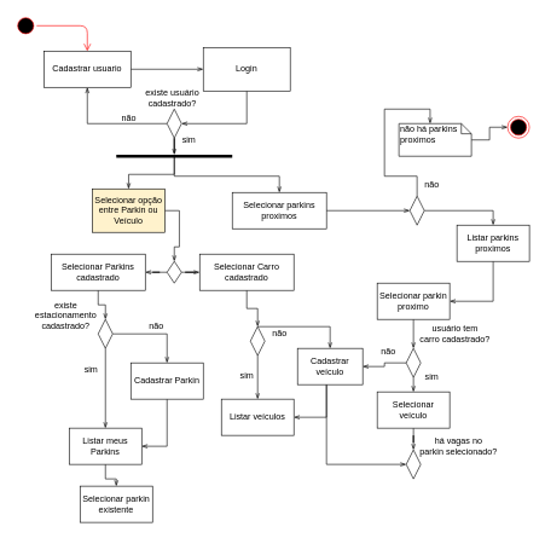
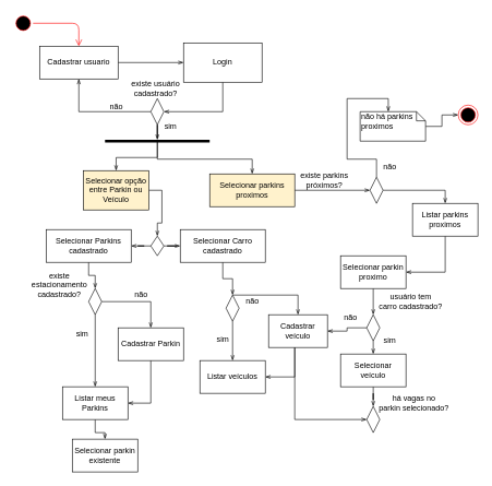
  <mxCell id="0" />
  <mxCell id="1" parent="0" />
  <mxCell id="2" value="" style="ellipse;html=1;shape=startState;fillColor=#000000;strokeColor=#ff0000;" parent="1" vertex="1"><mxGeometry x="20" y="20" width="30" height="30" as="geometry" /></mxCell>
  <mxCell id="3" value="" style="edgeStyle=orthogonalEdgeStyle;html=1;verticalAlign=bottom;endArrow=open;endSize=8;strokeColor=#ff0000;entryX=0.5;entryY=0;entryDx=0;entryDy=0;" parent="1" source="2" target="5" edge="1"><mxGeometry relative="1" as="geometry"><mxPoint x="120" y="60" as="targetPoint" /></mxGeometry></mxCell>
  <mxCell id="4" style="edgeStyle=orthogonalEdgeStyle;rounded=0;orthogonalLoop=1;jettySize=auto;html=1;endArrow=openThin;endFill=0;" parent="1" source="5" target="7" edge="1"><mxGeometry relative="1" as="geometry" /></mxCell>
  <mxCell id="5" value="Cadastrar usuario" style="rounded=0;whiteSpace=wrap;html=1;" parent="1" vertex="1"><mxGeometry x="60" y="70" width="120" height="50" as="geometry" /></mxCell>
  <mxCell id="6" style="edgeStyle=orthogonalEdgeStyle;rounded=0;orthogonalLoop=1;jettySize=auto;html=1;entryX=1;entryY=0.5;entryDx=0;entryDy=0;endArrow=openThin;endFill=0;" parent="1" source="7" target="10" edge="1"><mxGeometry relative="1" as="geometry"><Array as="points"><mxPoint x="340" y="170" /></Array></mxGeometry></mxCell>
  <mxCell id="7" value="&lt;div&gt;Login&lt;/div&gt;" style="rounded=0;whiteSpace=wrap;html=1;" parent="1" vertex="1"><mxGeometry x="280" y="65" width="120" height="60" as="geometry" /></mxCell>
  <mxCell id="8" style="edgeStyle=orthogonalEdgeStyle;rounded=0;orthogonalLoop=1;jettySize=auto;html=1;entryX=0.5;entryY=1;entryDx=0;entryDy=0;endArrow=openThin;endFill=0;" parent="1" source="10" target="5" edge="1"><mxGeometry relative="1" as="geometry" /></mxCell>
  <mxCell id="9" style="edgeStyle=orthogonalEdgeStyle;rounded=0;orthogonalLoop=1;jettySize=auto;html=1;endArrow=openThin;endFill=0;" parent="1" source="10" target="43" edge="1"><mxGeometry relative="1" as="geometry" /></mxCell>
  <mxCell id="10" value="" style="rhombus;whiteSpace=wrap;html=1;" parent="1" vertex="1"><mxGeometry x="230" y="150" width="20" height="40" as="geometry" /></mxCell>
  <mxCell id="11" style="edgeStyle=orthogonalEdgeStyle;rounded=0;orthogonalLoop=1;jettySize=auto;html=1;entryX=0.5;entryY=0;entryDx=0;entryDy=0;endArrow=openThin;endFill=0;" parent="1" source="12" target="15" edge="1"><mxGeometry relative="1" as="geometry" /></mxCell>
  <mxCell id="12" value="Selecionar opção entre Parkin ou Veículo" style="rounded=0;whiteSpace=wrap;html=1;fillColor=#fff2cc;" parent="1" vertex="1"><mxGeometry x="127" y="260" width="100" height="60" as="geometry" /></mxCell>
  <mxCell id="13" style="edgeStyle=orthogonalEdgeStyle;rounded=0;orthogonalLoop=1;jettySize=auto;html=1;entryX=0;entryY=0.5;entryDx=0;entryDy=0;endArrow=openThin;endFill=0;" parent="1" source="15" target="17" edge="1"><mxGeometry relative="1" as="geometry" /></mxCell>
  <mxCell id="14" style="edgeStyle=orthogonalEdgeStyle;rounded=0;orthogonalLoop=1;jettySize=auto;html=1;entryX=1;entryY=0.5;entryDx=0;entryDy=0;endArrow=openThin;endFill=0;" parent="1" source="15" target="26" edge="1"><mxGeometry relative="1" as="geometry" /></mxCell>
  <mxCell id="15" value="" style="rhombus;whiteSpace=wrap;html=1;" parent="1" vertex="1"><mxGeometry x="230" y="360" width="20" height="30" as="geometry" /></mxCell>
  <mxCell id="16" style="edgeStyle=orthogonalEdgeStyle;rounded=0;orthogonalLoop=1;jettySize=auto;html=1;entryX=0.5;entryY=0;entryDx=0;entryDy=0;endArrow=openThin;endFill=0;" parent="1" source="17" target="20" edge="1"><mxGeometry relative="1" as="geometry" /></mxCell>
  <mxCell id="17" value="Selecionar Parkins cadastrado" style="rounded=0;whiteSpace=wrap;html=1;direction=west;" parent="1" vertex="1"><mxGeometry x="70" y="350" width="130" height="50" as="geometry" /></mxCell>
  <mxCell id="18" style="edgeStyle=orthogonalEdgeStyle;rounded=0;orthogonalLoop=1;jettySize=auto;html=1;endArrow=openThin;endFill=0;" parent="1" source="20" target="22" edge="1"><mxGeometry relative="1" as="geometry" /></mxCell>
  <mxCell id="19" style="edgeStyle=orthogonalEdgeStyle;rounded=0;orthogonalLoop=1;jettySize=auto;html=1;entryX=0.5;entryY=0;entryDx=0;entryDy=0;endArrow=openThin;endFill=0;" parent="1" source="20" target="24" edge="1"><mxGeometry relative="1" as="geometry" /></mxCell>
  <mxCell id="20" value="" style="rhombus;whiteSpace=wrap;html=1;" parent="1" vertex="1"><mxGeometry x="135" y="440" width="20" height="40" as="geometry" /></mxCell>
  <mxCell id="21" style="edgeStyle=orthogonalEdgeStyle;rounded=0;orthogonalLoop=1;jettySize=auto;html=1;entryX=1;entryY=0.5;entryDx=0;entryDy=0;endArrow=openThin;endFill=0;" parent="1" source="22" target="24" edge="1"><mxGeometry relative="1" as="geometry" /></mxCell>
  <mxCell id="22" value="Cadastrar Parkin" style="rounded=0;whiteSpace=wrap;html=1;" parent="1" vertex="1"><mxGeometry x="180" y="500" width="100" height="50" as="geometry" /></mxCell>
  <mxCell id="23" style="edgeStyle=orthogonalEdgeStyle;rounded=0;orthogonalLoop=1;jettySize=auto;html=1;entryX=0.5;entryY=0;entryDx=0;entryDy=0;endArrow=openThin;endFill=0;" parent="1" source="24" target="56" edge="1"><mxGeometry relative="1" as="geometry" /></mxCell>
  <mxCell id="24" value="Listar meus Parkins" style="rounded=0;whiteSpace=wrap;html=1;" parent="1" vertex="1"><mxGeometry x="95" y="590" width="100" height="50" as="geometry" /></mxCell>
  <mxCell id="25" style="edgeStyle=orthogonalEdgeStyle;rounded=0;orthogonalLoop=1;jettySize=auto;html=1;entryX=0.5;entryY=0;entryDx=0;entryDy=0;endArrow=openThin;endFill=0;" parent="1" source="26" target="38" edge="1"><mxGeometry relative="1" as="geometry" /></mxCell>
  <mxCell id="26" value="Selecionar Carro cadastrado" style="rounded=0;whiteSpace=wrap;html=1;direction=west;" parent="1" vertex="1"><mxGeometry x="275" y="350" width="130" height="50" as="geometry" /></mxCell>
  <mxCell id="27" value="&lt;div&gt;existe &lt;br&gt;&lt;/div&gt;&lt;div&gt;estacionamento&lt;/div&gt;&lt;div&gt; cadastrado?&lt;/div&gt;" style="text;html=1;align=center;verticalAlign=middle;resizable=0;points=[];;autosize=1;" parent="1" vertex="1"><mxGeometry x="40" y="410" width="100" height="50" as="geometry" /></mxCell>
  <mxCell id="28" value="sim" style="text;html=1;align=center;verticalAlign=middle;resizable=0;points=[];;autosize=1;" parent="1" vertex="1"><mxGeometry x="110" y="500" width="30" height="20" as="geometry" /></mxCell>
  <mxCell id="29" value="não" style="text;html=1;align=center;verticalAlign=middle;resizable=0;points=[];;autosize=1;" parent="1" vertex="1"><mxGeometry x="200" y="440" width="30" height="20" as="geometry" /></mxCell>
  <mxCell id="30" value="&lt;div&gt;existe usuário &lt;br&gt;&lt;/div&gt;&lt;div&gt;cadastrado?&lt;/div&gt;" style="text;html=1;align=center;verticalAlign=middle;resizable=0;points=[];;autosize=1;" parent="1" vertex="1"><mxGeometry x="192" y="120" width="90" height="30" as="geometry" /></mxCell>
  <mxCell id="31" value="sim" style="text;html=1;align=center;verticalAlign=middle;resizable=0;points=[];;autosize=1;" parent="1" vertex="1"><mxGeometry x="245" y="182.5" width="30" height="20" as="geometry" /></mxCell>
  <mxCell id="32" value="não" style="text;html=1;align=center;verticalAlign=middle;resizable=0;points=[];;autosize=1;" parent="1" vertex="1"><mxGeometry x="162" y="153" width="30" height="20" as="geometry" /></mxCell>
  <mxCell id="33" style="edgeStyle=orthogonalEdgeStyle;rounded=0;orthogonalLoop=1;jettySize=auto;html=1;entryX=1;entryY=0.5;entryDx=0;entryDy=0;endArrow=openThin;endFill=0;" parent="1" source="35" target="39" edge="1"><mxGeometry relative="1" as="geometry"><Array as="points"><mxPoint x="450" y="575" /></Array></mxGeometry></mxCell>
  <mxCell id="34" style="edgeStyle=orthogonalEdgeStyle;rounded=0;orthogonalLoop=1;jettySize=auto;html=1;entryX=0;entryY=0.5;entryDx=0;entryDy=0;endArrow=openThin;endFill=0;" parent="1" source="35" target="68" edge="1"><mxGeometry relative="1" as="geometry"><Array as="points"><mxPoint x="450" y="640" /></Array></mxGeometry></mxCell>
  <mxCell id="35" value="Cadastrar veículo" style="rounded=0;whiteSpace=wrap;html=1;" parent="1" vertex="1"><mxGeometry x="410" y="480" width="90" height="50" as="geometry" /></mxCell>
  <mxCell id="36" style="edgeStyle=orthogonalEdgeStyle;rounded=0;orthogonalLoop=1;jettySize=auto;html=1;entryX=0.5;entryY=0;entryDx=0;entryDy=0;endArrow=openThin;endFill=0;" parent="1" source="38" target="35" edge="1"><mxGeometry relative="1" as="geometry"><Array as="points"><mxPoint x="455" y="450" /></Array></mxGeometry></mxCell>
  <mxCell id="37" style="edgeStyle=orthogonalEdgeStyle;rounded=0;orthogonalLoop=1;jettySize=auto;html=1;endArrow=openThin;endFill=0;" parent="1" source="38" target="39" edge="1"><mxGeometry relative="1" as="geometry" /></mxCell>
  <mxCell id="38" value="" style="rhombus;whiteSpace=wrap;html=1;" parent="1" vertex="1"><mxGeometry x="345" y="450" width="20" height="40" as="geometry" /></mxCell>
  <mxCell id="39" value="Listar veículos" style="rounded=0;whiteSpace=wrap;html=1;" parent="1" vertex="1"><mxGeometry x="305" y="550" width="100" height="50" as="geometry" /></mxCell>
  <mxCell id="40" value="não" style="text;html=1;align=center;verticalAlign=middle;resizable=0;points=[];;autosize=1;" parent="1" vertex="1"><mxGeometry x="370" y="450" width="30" height="20" as="geometry" /></mxCell>
  <mxCell id="41" style="edgeStyle=orthogonalEdgeStyle;rounded=0;orthogonalLoop=1;jettySize=auto;html=1;entryX=0.5;entryY=0;entryDx=0;entryDy=0;endArrow=openThin;endFill=0;" parent="1" source="43" target="12" edge="1"><mxGeometry relative="1" as="geometry" /></mxCell>
  <mxCell id="42" style="edgeStyle=orthogonalEdgeStyle;rounded=0;orthogonalLoop=1;jettySize=auto;html=1;entryX=0.5;entryY=1;entryDx=0;entryDy=0;endArrow=openThin;endFill=0;" parent="1" source="43" target="45" edge="1"><mxGeometry relative="1" as="geometry" /></mxCell>
  <mxCell id="43" value="" style="line;strokeWidth=4;html=1;perimeter=backbonePerimeter;points=[];outlineConnect=0;" parent="1" vertex="1"><mxGeometry x="160" y="210" width="160" height="10" as="geometry" /></mxCell>
  <mxCell id="44" style="edgeStyle=orthogonalEdgeStyle;rounded=0;orthogonalLoop=1;jettySize=auto;html=1;endArrow=openThin;endFill=0;entryX=0;entryY=0.5;entryDx=0;entryDy=0;" parent="1" source="45" target="51" edge="1"><mxGeometry relative="1" as="geometry"><mxPoint x="560" y="295" as="targetPoint" /></mxGeometry></mxCell>
- <mxCell id="45" value="Selecionar parkins proximos" style="rounded=0;whiteSpace=wrap;html=1;direction=west;" parent="1" vertex="1"><mxGeometry x="320" y="265" width="130" height="50" as="geometry" /></mxCell>
+ <mxCell id="45" value="Selecionar parkins proximos" style="rounded=0;whiteSpace=wrap;html=1;direction=west;fillColor=#fff2cc;" parent="1" vertex="1"><mxGeometry x="320" y="265" width="130" height="50" as="geometry" /></mxCell>
+ <mxCell id="46" value="&lt;div&gt;existe parkins &lt;br&gt;&lt;/div&gt;&lt;div&gt;próximos?&lt;/div&gt;" style="text;html=1;align=center;verticalAlign=middle;resizable=0;points=[];;autosize=1;" parent="1" vertex="1"><mxGeometry x="450" y="260" width="90" height="30" as="geometry" /></mxCell>
  <mxCell id="47" style="edgeStyle=orthogonalEdgeStyle;rounded=0;orthogonalLoop=1;jettySize=auto;html=1;entryX=0;entryY=0.5;entryDx=0;entryDy=0;endArrow=openThin;endFill=0;" parent="1" source="48" target="58" edge="1"><mxGeometry relative="1" as="geometry"><Array as="points"><mxPoint x="680" y="415" /></Array></mxGeometry></mxCell>
  <mxCell id="48" value="&lt;div&gt;Listar parkins &lt;br&gt;&lt;/div&gt;&lt;div&gt;proximos&lt;/div&gt;" style="rounded=0;whiteSpace=wrap;html=1;direction=west;" parent="1" vertex="1"><mxGeometry x="630" y="310" width="100" height="50" as="geometry" /></mxCell>
  <mxCell id="49" style="edgeStyle=orthogonalEdgeStyle;rounded=0;orthogonalLoop=1;jettySize=auto;html=1;exitX=1;exitY=0.5;exitDx=0;exitDy=0;entryX=0.5;entryY=1;entryDx=0;entryDy=0;endArrow=openThin;endFill=0;" parent="1" source="51" target="48" edge="1"><mxGeometry relative="1" as="geometry" /></mxCell>
  <mxCell id="50" style="edgeStyle=orthogonalEdgeStyle;rounded=0;orthogonalLoop=1;jettySize=auto;html=1;entryX=0;entryY=0;entryDx=43;entryDy=0;entryPerimeter=0;endArrow=openThin;endFill=0;" parent="1" source="51" target="54" edge="1"><mxGeometry relative="1" as="geometry" /></mxCell>
  <mxCell id="51" value="" style="rhombus;whiteSpace=wrap;html=1;" parent="1" vertex="1"><mxGeometry x="565" y="270" width="20" height="40" as="geometry" /></mxCell>
  <mxCell id="52" value="&lt;div&gt;sim&lt;/div&gt;&lt;div&gt;&lt;br&gt;&lt;/div&gt;" style="text;html=1;align=center;verticalAlign=middle;resizable=0;points=[];;autosize=1;" parent="1" vertex="1"><mxGeometry x="325" y="510" width="30" height="30" as="geometry" /></mxCell>
  <mxCell id="53" style="edgeStyle=orthogonalEdgeStyle;rounded=0;orthogonalLoop=1;jettySize=auto;html=1;endArrow=openThin;endFill=0;" parent="1" source="54" target="55" edge="1"><mxGeometry relative="1" as="geometry" /></mxCell>
  <mxCell id="54" value="&lt;div&gt;não há parkins proximos&lt;/div&gt;" style="shape=note;whiteSpace=wrap;html=1;size=14;verticalAlign=top;align=left;spacingTop=-6;" parent="1" vertex="1"><mxGeometry x="550" y="170" width="100" height="45" as="geometry" /></mxCell>
  <mxCell id="55" value="" style="ellipse;html=1;shape=endState;fillColor=#000000;strokeColor=#ff0000;" parent="1" vertex="1"><mxGeometry x="700" y="160" width="30" height="30" as="geometry" /></mxCell>
  <mxCell id="56" value="Selecionar parkin existente" style="rounded=0;whiteSpace=wrap;html=1;" parent="1" vertex="1"><mxGeometry x="110" y="670" width="100" height="50" as="geometry" /></mxCell>
  <mxCell id="57" style="edgeStyle=orthogonalEdgeStyle;rounded=0;orthogonalLoop=1;jettySize=auto;html=1;entryX=0.5;entryY=0;entryDx=0;entryDy=0;endArrow=openThin;endFill=0;" parent="1" source="58" target="62" edge="1"><mxGeometry relative="1" as="geometry" /></mxCell>
  <mxCell id="58" value="&lt;div&gt;Selecionar parkin&lt;/div&gt;&lt;div&gt;proximo&lt;/div&gt;" style="rounded=0;whiteSpace=wrap;html=1;direction=west;" parent="1" vertex="1"><mxGeometry x="520" y="390" width="100" height="50" as="geometry" /></mxCell>
  <mxCell id="59" value="não" style="text;html=1;align=center;verticalAlign=middle;resizable=0;points=[];;autosize=1;" parent="1" vertex="1"><mxGeometry x="580" y="245" width="30" height="20" as="geometry" /></mxCell>
  <mxCell id="60" style="edgeStyle=orthogonalEdgeStyle;rounded=0;orthogonalLoop=1;jettySize=auto;html=1;entryX=1;entryY=0.5;entryDx=0;entryDy=0;endArrow=openThin;endFill=0;" parent="1" source="62" target="35" edge="1"><mxGeometry relative="1" as="geometry" /></mxCell>
  <mxCell id="61" style="edgeStyle=orthogonalEdgeStyle;rounded=0;orthogonalLoop=1;jettySize=auto;html=1;exitX=0.5;exitY=1;exitDx=0;exitDy=0;entryX=0.5;entryY=0;entryDx=0;entryDy=0;endArrow=openThin;endFill=0;" parent="1" source="62" target="67" edge="1"><mxGeometry relative="1" as="geometry" /></mxCell>
  <mxCell id="62" value="" style="rhombus;whiteSpace=wrap;html=1;" parent="1" vertex="1"><mxGeometry x="560" y="480" width="20" height="40" as="geometry" /></mxCell>
  <mxCell id="63" value="&lt;div&gt;usuário tem&lt;/div&gt;&lt;div&gt; carro cadastrado?&lt;/div&gt;" style="text;html=1;align=center;verticalAlign=middle;resizable=0;points=[];;autosize=1;" parent="1" vertex="1"><mxGeometry x="572" y="445" width="110" height="30" as="geometry" /></mxCell>
  <mxCell id="64" value="não" style="text;html=1;align=center;verticalAlign=middle;resizable=0;points=[];;autosize=1;" parent="1" vertex="1"><mxGeometry x="520" y="475" width="30" height="20" as="geometry" /></mxCell>
  <mxCell id="65" value="sim" style="text;html=1;align=center;verticalAlign=middle;resizable=0;points=[];;autosize=1;" parent="1" vertex="1"><mxGeometry x="580" y="510" width="30" height="20" as="geometry" /></mxCell>
  <mxCell id="66" style="edgeStyle=orthogonalEdgeStyle;rounded=0;orthogonalLoop=1;jettySize=auto;html=1;entryX=0.5;entryY=0;entryDx=0;entryDy=0;endArrow=openThin;endFill=0;" parent="1" source="67" target="68" edge="1"><mxGeometry relative="1" as="geometry" /></mxCell>
  <mxCell id="67" value="Selecionar veículo" style="rounded=0;whiteSpace=wrap;html=1;" parent="1" vertex="1"><mxGeometry x="520" y="540" width="100" height="50" as="geometry" /></mxCell>
  <mxCell id="68" value="" style="rhombus;whiteSpace=wrap;html=1;" parent="1" vertex="1"><mxGeometry x="560" y="620" width="20" height="40" as="geometry" /></mxCell>
  <mxCell id="69" value="&lt;div&gt;há vagas no&lt;/div&gt;&lt;div&gt; parkin selecionado?&lt;/div&gt;" style="text;html=1;align=center;verticalAlign=middle;resizable=0;points=[];;autosize=1;" parent="1" vertex="1"><mxGeometry x="572" y="600" width="120" height="30" as="geometry" /></mxCell>
